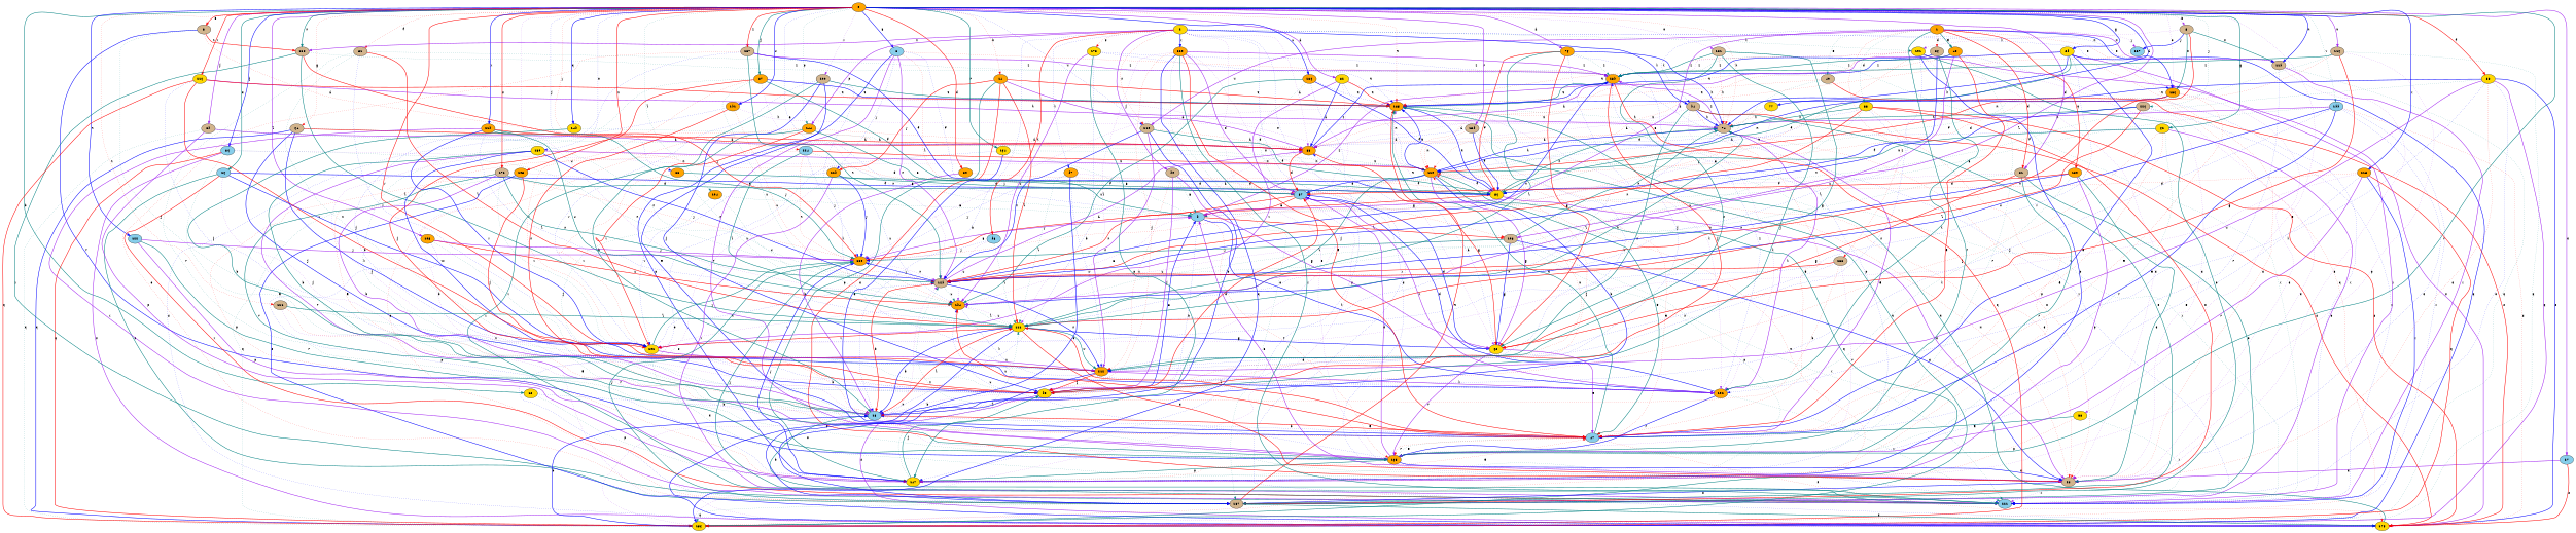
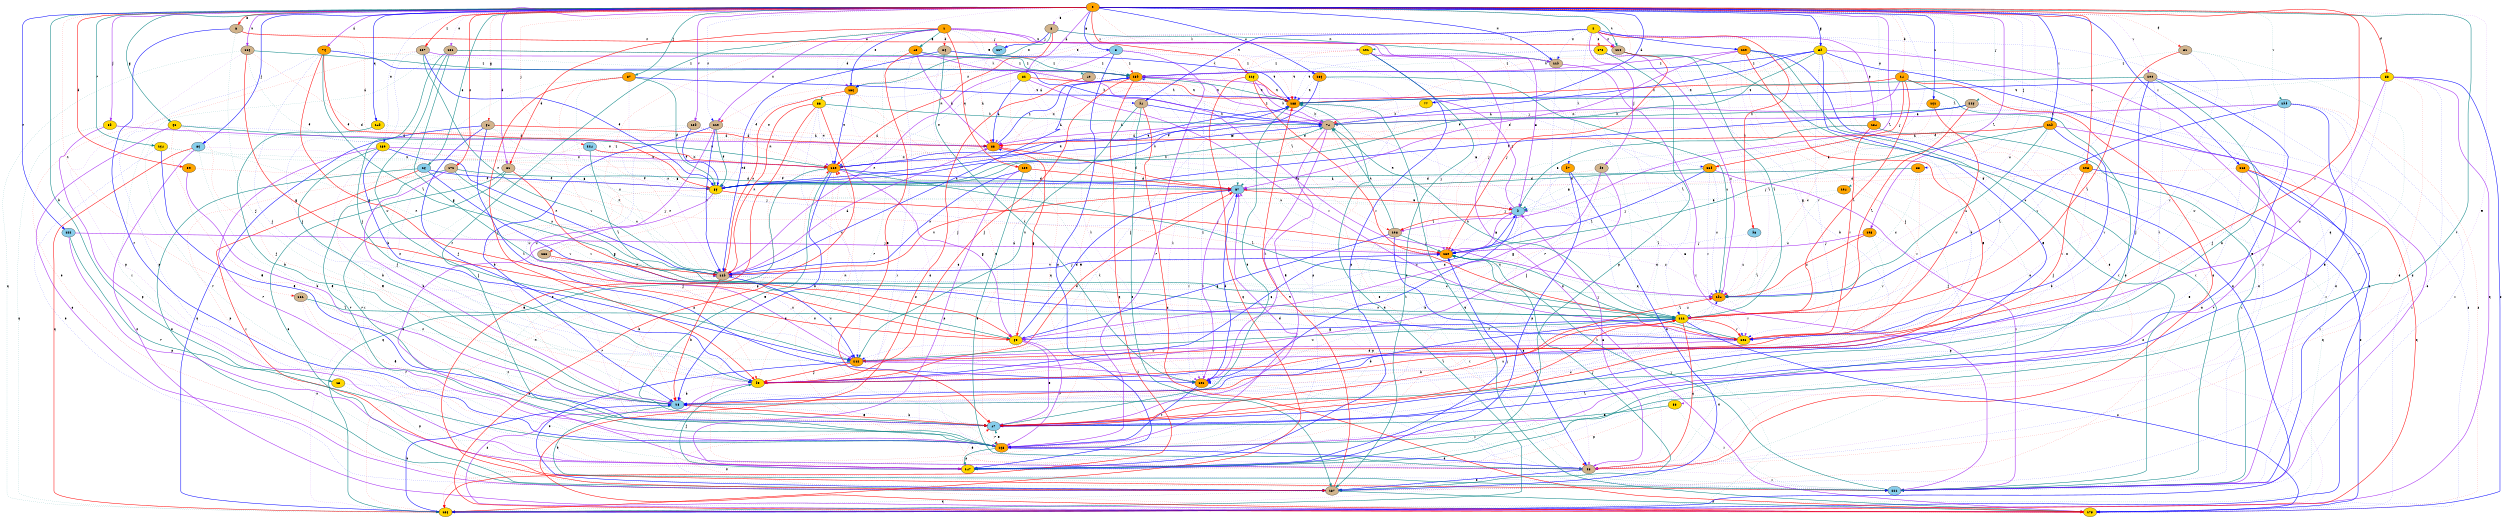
  strict digraph {
    fontname="DejaVu Sans Mono"
    node [fillcolor=orange fontname="DejaVu Sans Mono" style=filled]
    edge [color=blue fontname="DejaVu Sans Mono" style=bold]
    3 [fillcolor=tan]
    0
    5 [fillcolor=tan]
    8 [fillcolor=skyblue]
    9 [fillcolor=skyblue]
    14
    15 [fillcolor=gold]
    26 [fillcolor=skyblue]
-   27 [fillcolor=skyblue]
    30
    31 [fillcolor=tan]
    38 [fillcolor=gold]
    51 [fillcolor=tan]
    53 [fillcolor=gold]
    59 [fillcolor=gold]
    62 [fillcolor=gold]
    64 [fillcolor=tan]
    74 [fillcolor=tan]
    76
    77 [fillcolor=gold]
    82 [fillcolor=gold]
    86 [fillcolor=skyblue]
    87
    88
-   89 [fillcolor=tan]
+   89 [fillcolor=gold]
    104
    105
    108 [fillcolor=tan]
    116 [fillcolor=tan]
    119 [fillcolor=tan]
    121 [fillcolor=tan]
    122 [fillcolor=skyblue]
    128 [fillcolor=tan]
    130 [fillcolor=gold]
    131 [fillcolor=tan]
    136
-   144
+   144 [label=154]
    149 [fillcolor=gold]
    159 [fillcolor=tan]
    164 [fillcolor=gold]
    165
    172 [fillcolor=tan]
    185
    186
-   191
+   191 [label=161]
    194
    199 [fillcolor=skyblue]
    200 [fillcolor=tan]
    202 [fillcolor=gold]
    205
    210 [fillcolor=tan]
    215
    216 [fillcolor=gold]
    219
    224 [fillcolor=skyblue]
    226 [fillcolor=tan]
    237 [fillcolor=tan]
    83
    93 [fillcolor=gold]
    227 [fillcolor=skyblue]
    101 [fillcolor=gold]
    120
    56 [fillcolor=gold]
    129 [fillcolor=tan]
    147 [fillcolor=gold]
    229
    239
    18 [fillcolor=skyblue]
    102
    28 [fillcolor=tan]
    111 [fillcolor=gold]
    221 [fillcolor=skyblue]
    137 [fillcolor=tan]
    175 [fillcolor=gold]
    65 [fillcolor=gold]
    47 [fillcolor=skyblue]
    212
    156 [fillcolor=gold]
    230
    37 [fillcolor=skyblue]
    1
    33 [fillcolor=gold]
    36 [fillcolor=tan]
    40 [fillcolor=tan]
    45
    94 [fillcolor=tan]
    150
    238 [fillcolor=tan]
    2 [fillcolor=gold]
    90 [fillcolor=tan]
    97
    98 [fillcolor=skyblue]
    173 [fillcolor=gold]
    220
    3 -> 128 [color=red label=n]
    3 -> 165 [label=r]
    3 -> 83 [color=red label=i style=dotted]
    3 -> 93 [color=teal label=j style=dotted]
    0 -> 3 [color=red label=a]
    0 -> 5 [color=purple label=a style=dotted]
    0 -> 8 [label=a]
    0 -> 9 [label=a style=dotted]
    0 -> 14 [color=red label=b style=dotted]
    0 -> 15 [color=teal label=b]
    0 -> 26 [color=teal label=c]
-   0 -> 27 [color=purple label=c]
    0 -> 30 [color=red label=d]
    0 -> 31 [color=purple label=d]
    0 -> 38 [color=purple label=e style=dotted]
    0 -> 51 [color=red label=f style=dotted]
    0 -> 53 [color=red label=f]
    0 -> 59 [label=g]
    0 -> 62 [color=teal label=g]
    0 -> 64 [color=red label=g style=dotted]
    0 -> 74 [color=red label=h style=dotted]
    0 -> 76 [color=purple label=i]
    0 -> 77 [label=i]
    0 -> 82 [color=purple label=i]
    0 -> 86 [label=j]
    0 -> 87 [color=teal label=j]
    0 -> 88 [label=j style=dotted]
    0 -> 89 [color=purple label=j]
    0 -> 104 [color=teal label=l style=dotted]
    0 -> 105 [color=purple label=l]
    0 -> 108 [color=purple label=l]
    0 -> 116 [color=purple label=m]
    0 -> 119 [label=m]
    0 -> 121 [color=red label=n style=dotted]
    0 -> 122 [label=n]
    0 -> 128 [color=teal label=n]
    0 -> 130 [label=o style=dotted]
    0 -> 131 [color=purple label=o style=dotted]
    0 -> 136 [color=purple label=o style=dotted]
    0 -> 144 [color=teal label=p style=dotted]
    0 -> 149 [label=q]
    0 -> 159 [color=purple label=r]
    0 -> 164 [color=teal label=r]
    0 -> 165 [color=teal label=r]
    0 -> 172 [color=red label=s]
    0 -> 185 [color=red label=t style=dotted]
    0 -> 186 [label=u]
    0 -> 191 [label=u]
    0 -> 194 [color=purple label=u style=dotted]
    0 -> 199 [color=teal label=v style=dotted]
    0 -> 200 [color=purple label=v style=dotted]
    0 -> 202 [color=red label=v]
    0 -> 205 [color=red label=w]
    0 -> 210 [label=w style=dotted]
    0 -> 215 [label=x]
    0 -> 216 [color=red label=x]
    0 -> 219 [label=x]
    0 -> 224 [color=red label=y style=dotted]
    0 -> 226 [color=teal label=y style=dotted]
    0 -> 237 [color=red label=z]
    5 -> 119 [color=teal label=m]
    5 -> 136 [color=teal label=o]
    5 -> 227 [label=y]
    5 -> 101 [color=purple label=k style=dotted]
    5 -> 120 [color=red label=m]
    8 -> 108 [color=red label=l style=dotted]
    8 -> 165 [color=purple label=r]
    8 -> 56 [label=f style=dotted]
    8 -> 129 [color=purple label=n]
    8 -> 147 [label=p]
    8 -> 229 [label=y style=dotted]
    8 -> 239 [color=red label=z style=dotted]
    9 -> 108 [color=red label=l]
    9 -> 165 [color=red label=r style=dotted]
    9 -> 83 [color=purple label=i style=dotted]
    9 -> 239 [color=purple label=z]
    9 -> 18 [label=b style=dotted]
    9 -> 102 [label=k]
    14 -> 185 [color=red label=t]
    14 -> 83 [color=purple label=i]
    14 -> 147 [color=teal label=p]
    14 -> 229 [color=red label=y]
    14 -> 28 [color=red label=c]
    14 -> 111 [color=red label=l]
    15 -> 147 [color=teal label=p style=dotted]
    15 -> 18 [label=b style=dotted]
    26 -> 202 [label=v]
    26 -> 93 [color=purple label=j style=dotted]
    26 -> 56 [label=f]
    26 -> 221 [color=red label=x]
    26 -> 137 [color=teal label=o]
-   27 -> 28 [color=purple label=c]
-   27 -> 175 [color=red label=s]
    30 -> 56 [color=red label=f style=dotted]
    30 -> 18 [color=purple label=b]
    31 -> 165 [color=teal label=r]
    31 -> 56 [color=purple label=f style=dotted]
    31 -> 129 [color=teal label=n style=dotted]
    31 -> 137 [color=teal label=o]
    31 -> 65 [color=red label=g]
    38 -> 147 [color=red label=p style=dotted]
    38 -> 221 [color=teal label=x style=dotted]
    38 -> 47 [color=teal label=e]
    51 -> 165 [color=teal label=r style=dotted]
    51 -> 202 [label=v style=dotted]
    51 -> 239 [color=teal label=z style=dotted]
    51 -> 111 [color=red label=l]
    51 -> 212 [color=teal label=w style=dotted]
    53 -> 185 [label=t]
    53 -> 56 [color=teal label=f style=dotted]
-   53 -> 102 [label=k style=dotted]
+   53 -> 102 [label=q style=dotted]
    53 -> 28 [color=red label=c style=dotted]
    53 -> 137 [label=o style=dotted]
    53 -> 175 [label=s]
    53 -> 212 [color=purple label=w]
    53 -> 156 [color=purple label=q]
    59 -> 74 [label=h]
    59 -> 202 [label=v style=dotted]
    59 -> 120 [color=red label=m style=dotted]
    59 -> 56 [color=teal label=f]
    59 -> 239 [label=z]
    59 -> 28 [color=red label=c style=dotted]
    59 -> 221 [color=purple label=x]
    59 -> 47 [label=e]
    59 -> 156 [label=q]
    62 -> 165 [color=teal label=r style=dotted]
    62 -> 83 [label=i style=dotted]
    62 -> 93 [color=red label=j style=dotted]
    62 -> 120 [color=teal label=m]
    62 -> 137 [color=purple label=o]
    62 -> 47 [color=red label=e style=dotted]
    64 -> 83 [color=red label=i]
    64 -> 93 [label=j]
    64 -> 129 [color=teal label=n style=dotted]
    64 -> 102 [label=k]
    64 -> 156 [label=q]
    74 -> 83 [color=red label=i style=dotted]
    74 -> 239 [color=purple label=z]
    74 -> 102 [color=purple label=k]
    74 -> 28 [color=red label=c style=dotted]
    74 -> 111 [label=l style=dotted]
    74 -> 47 [color=purple label=e]
    76 -> 74 [label=h]
    76 -> 93 [label=j style=dotted]
    76 -> 56 [color=red label=f]
    76 -> 147 [label=p style=dotted]
    76 -> 239 [color=teal label=z style=dotted]
    76 -> 111 [color=teal label=l]
    76 -> 65 [color=red label=g]
    77 -> 9 [color=purple label=a style=dotted]
    77 -> 74 [color=red label=h style=dotted]
    77 -> 83 [color=purple label=i style=dotted]
    82 -> 185 [color=red label=t]
    82 -> 202 [color=purple label=v]
    82 -> 83 [label=i]
    82 -> 93 [color=purple label=j style=dotted]
    82 -> 120 [label=m style=dotted]
    82 -> 102 [color=purple label=k style=dotted]
    86 -> 120 [color=purple label=m style=dotted]
    86 -> 129 [color=teal label=n style=dotted]
    86 -> 175 [color=purple label=s]
    86 -> 47 [color=teal label=e style=dotted]
    86 -> 156 [color=red label=q]
    87 -> 185 [label=t]
    87 -> 194 [color=teal label=u style=dotted]
    87 -> 202 [color=red label=v style=dotted]
    87 -> 93 [color=red label=j]
    87 -> 120 [color=purple label=m style=dotted]
    87 -> 56 [color=teal label=f]
    87 -> 129 [color=purple label=n style=dotted]
    87 -> 18 [color=teal label=b style=dotted]
    88 -> 194 [color=teal label=u style=dotted]
    88 -> 202 [color=red label=v style=dotted]
    88 -> 56 [color=teal label=f]
    89 -> 83 [color=purple label=i]
    89 -> 120 [color=teal label=m style=dotted]
    89 -> 147 [color=purple label=p]
    89 -> 156 [color=teal label=q style=dotted]
    104 -> 9 [color=teal label=a style=dotted]
    104 -> 194 [color=teal label=u style=dotted]
    104 -> 93 [color=teal label=j style=dotted]
    105 -> 194 [color=red label=u]
    105 -> 202 [color=teal label=v style=dotted]
    105 -> 147 [label=p style=dotted]
    105 -> 230 [color=purple label=y]
    108 -> 74 [color=teal label=h]
    108 -> 185 [color=purple label=t style=dotted]
    108 -> 194 [color=purple label=u style=dotted]
    108 -> 147 [color=teal label=p style=dotted]
    108 -> 28 [label=c]
    108 -> 221 [color=teal label=x style=dotted]
    108 -> 65 [label=g]
    108 -> 230 [color=teal label=y]
    116 -> 56 [color=teal label=f style=dotted]
    116 -> 147 [color=purple label=p style=dotted]
    116 -> 239 [color=teal label=z]
    116 -> 65 [color=red label=g]
    116 -> 156 [color=teal label=q style=dotted]
    116 -> 37 [color=red label=d style=dotted]
    119 -> 165 [label=r style=dotted]
    119 -> 28 [color=purple label=c style=dotted]
    119 -> 221 [color=purple label=x]
    119 -> 156 [color=teal label=q style=dotted]
    121 -> 165 [color=purple label=r style=dotted]
    121 -> 111 [color=teal label=l]
    121 -> 47 [color=red label=e style=dotted]
    121 -> 212 [color=teal label=w style=dotted]
    122 -> 165 [color=teal label=r]
    122 -> 147 [color=purple label=p]
    122 -> 230 [color=purple label=y]
    128 -> 239 [color=teal label=z style=dotted]
    128 -> 111 [color=teal label=l]
    128 -> 221 [color=teal label=x]
    128 -> 230 [color=red label=y]
    130 -> 165 [color=purple label=r]
    130 -> 93 [color=purple label=j style=dotted]
    130 -> 120 [color=purple label=m]
    130 -> 129 [label=n]
    130 -> 18 [color=teal label=b]
    130 -> 212 [label=w]
    130 -> 37 [color=red label=d style=dotted]
    131 -> 74 [color=red label=h style=dotted]
    131 -> 93 [color=teal label=j]
    131 -> 239 [color=teal label=z]
    131 -> 221 [color=teal label=x style=dotted]
    131 -> 65 [color=teal label=g]
    131 -> 212 [color=teal label=w]
    136 -> 120 [label=m]
    136 -> 129 [color=red label=n]
    136 -> 28 [color=purple label=c style=dotted]
    136 -> 47 [color=red label=e style=dotted]
    144 -> 9 [color=teal label=a]
    144 -> 202 [color=red label=v]
    144 -> 83 [color=red label=i style=dotted]
    144 -> 221 [color=teal label=x]
    144 -> 137 [color=red label=o style=dotted]
    149 -> 83 [color=teal label=i style=dotted]
    149 -> 18 [color=teal label=b]
    159 -> 83 [label=i style=dotted]
    159 -> 120 [color=red label=m style=dotted]
    159 -> 56 [label=f]
    159 -> 221 [color=teal label=x style=dotted]
    159 -> 212 [label=w style=dotted]
    164 -> 9 [color=teal label=a style=dotted]
    164 -> 120 [color=teal label=m style=dotted]
    164 -> 137 [label=o style=dotted]
    164 -> 47 [label=e]
    165 -> 194 [label=u style=dotted]
    165 -> 147 [color=teal label=p]
    165 -> 28 [label=c]
    165 -> 47 [color=teal label=e style=dotted]
    165 -> 37 [color=purple label=d]
    172 -> 165 [color=teal label=r]
    172 -> 202 [color=teal label=v style=dotted]
    172 -> 129 [color=teal label=n]
    172 -> 147 [color=red label=p style=dotted]
    172 -> 18 [color=purple label=b]
    172 -> 230 [color=red label=y style=dotted]
    172 -> 37 [color=teal label=d]
    185 -> 74 [color=teal label=h style=dotted]
    185 -> 230 [color=purple label=y style=dotted]
    186 -> 185 [label=t style=dotted]
    186 -> 194 [color=teal label=u]
    186 -> 56 [label=f]
    186 -> 147 [label=p style=dotted]
    186 -> 37 [color=teal label=d style=dotted]
    191 -> 74 [color=purple label=h style=dotted]
    191 -> 194 [color=red label=u style=dotted]
    191 -> 175 [label=s style=dotted]
    191 -> 212 [color=red label=w]
    194 -> 9 [color=purple label=a style=dotted]
    194 -> 202 [color=purple label=v style=dotted]
    194 -> 102 [label=k style=dotted]
    194 -> 111 [color=teal label=l style=dotted]
    199 -> 9 [color=teal label=a style=dotted]
    199 -> 74 [color=purple label=h]
    199 -> 194 [label=u]
    199 -> 93 [label=j style=dotted]
    199 -> 28 [label=c style=dotted]
    199 -> 221 [label=x style=dotted]
    199 -> 175 [color=red label=s style=dotted]
    199 -> 47 [label=e]
    200 -> 185 [color=teal label=t]
    200 -> 202 [label=v style=dotted]
    200 -> 93 [label=j]
    200 -> 18 [color=teal label=b]
    200 -> 102 [label=k style=dotted]
    200 -> 47 [label=e]
    202 -> 129 [label=n style=dotted]
    202 -> 18 [color=red label=b style=dotted]
    202 -> 28 [color=teal label=c style=dotted]
    202 -> 212 [color=purple label=w]
    202 -> 230 [color=teal label=y]
    205 -> 93 [color=red label=j]
    205 -> 18 [color=purple label=b style=dotted]
    205 -> 175 [label=s]
    205 -> 156 [color=teal label=q style=dotted]
    205 -> 37 [color=purple label=d style=dotted]
    210 -> 83 [color=red label=i style=dotted]
    210 -> 56 [color=teal label=f]
    210 -> 129 [label=n]
    210 -> 18 [label=b]
    210 -> 212 [color=purple label=w]
    215 -> 165 [color=purple label=r]
    215 -> 202 [color=purple label=v style=dotted]
    215 -> 221 [label=x]
    215 -> 47 [label=e style=dotted]
    215 -> 156 [color=red label=q]
    215 -> 37 [color=red label=d style=dotted]
    216 -> 74 [color=purple label=h]
    216 -> 185 [color=red label=t]
    216 -> 202 [color=red label=v]
    216 -> 93 [label=j style=dotted]
    216 -> 156 [color=red label=q]
    219 -> 194 [color=teal label=u]
    219 -> 202 [label=v]
    219 -> 83 [color=red label=i]
    219 -> 111 [label=l style=dotted]
    219 -> 221 [color=purple label=x]
    219 -> 230 [color=teal label=y]
    224 -> 9 [color=teal label=a style=dotted]
    224 -> 120 [color=red label=m]
    224 -> 129 [color=red label=n style=dotted]
    224 -> 111 [color=teal label=l]
    224 -> 47 [color=red label=e style=dotted]
    224 -> 230 [label=y style=dotted]
    226 -> 74 [color=teal label=h]
    226 -> 56 [label=f]
    226 -> 28 [color=purple label=c style=dotted]
    226 -> 111 [color=red label=l]
    226 -> 221 [label=x style=dotted]
    237 -> 93 [label=j style=dotted]
    237 -> 56 [label=f]
    237 -> 129 [color=teal label=n]
    237 -> 239 [color=purple label=z]
    237 -> 137 [color=red label=o style=dotted]
    83 -> 120 [color=teal label=m style=dotted]
    83 -> 239 [label=z]
    83 -> 65 [color=red label=g]
    83 -> 37 [color=red label=d]
    93 -> 9 [label=a]
    93 -> 120 [color=red label=m style=dotted]
    93 -> 18 [color=purple label=b style=dotted]
    93 -> 175 [color=purple label=s]
    93 -> 37 [color=red label=d]
    227 -> 83 [color=red label=i style=dotted]
    101 -> 185 [color=red label=t style=dotted]
    101 -> 120 [color=red label=m style=dotted]
    101 -> 147 [label=p]
    101 -> 239 [color=purple label=z style=dotted]
    101 -> 28 [color=purple label=c style=dotted]
    101 -> 111 [label=l style=dotted]
    101 -> 137 [color=teal label=o]
    101 -> 175 [color=purple label=s]
    101 -> 230 [color=red label=y style=dotted]
    120 -> 74 [label=h]
    120 -> 185 [label=t]
    120 -> 56 [color=purple label=f style=dotted]
    120 -> 18 [label=b]
    120 -> 28 [color=red label=c style=dotted]
    120 -> 111 [color=teal label=l]
    120 -> 65 [color=purple label=g]
    120 -> 47 [color=teal label=e]
    120 -> 156 [color=teal label=q]
    120 -> 37 [label=d]
    56 -> 74 [color=teal label=h]
    56 -> 185 [label=t]
    56 -> 93 [color=red label=j style=dotted]
    56 -> 28 [color=purple label=c]
    56 -> 47 [color=red label=e style=dotted]
    56 -> 230 [color=red label=y]
    129 -> 194 [color=teal label=u style=dotted]
    129 -> 83 [color=purple label=i]
    129 -> 18 [color=red label=b]
    129 -> 212 [label=w]
    129 -> 230 [label=y]
    147 -> 93 [color=teal label=j]
    147 -> 111 [color=teal label=l style=dotted]
    147 -> 47 [color=red label=e style=dotted]
    147 -> 230 [label=y]
    229 -> 194 [label=u style=dotted]
    229 -> 202 [label=v style=dotted]
    229 -> 221 [color=purple label=x]
    229 -> 175 [color=purple label=s style=dotted]
    229 -> 230 [label=y]
    229 -> 37 [color=teal label=d]
    239 -> 185 [color=teal label=t]
    239 -> 93 [color=red label=j]
    239 -> 129 [label=n]
    239 -> 221 [label=x style=dotted]
    239 -> 156 [color=red label=q]
    18 -> 111 [color=red label=l]
    18 -> 47 [color=red label=e]
    102 -> 165 [label=r]
    102 -> 239 [label=z style=dotted]
    102 -> 221 [color=teal label=x style=dotted]
    102 -> 37 [label=d]
    28 -> 9 [color=purple label=a]
    28 -> 120 [color=red label=m style=dotted]
    28 -> 129 [color=teal label=n style=dotted]
    28 -> 221 [color=purple label=x style=dotted]
    28 -> 137 [label=o]
    111 -> 74 [color=teal label=h]
    111 -> 194 [color=purple label=u style=dotted]
    111 -> 202 [color=red label=v]
    111 -> 18 [label=b]
    111 -> 28 [color=red label=c]
    111 -> 175 [label=s]
    111 -> 65 [label=g]
    111 -> 212 [color=teal label=w]
    221 -> 18 [color=teal label=b]
    221 -> 230 [color=teal label=y]
    137 -> 185 [color=red label=t]
    137 -> 175 [color=teal label=s]
    137 -> 156 [color=teal label=q style=dotted]
    137 -> 230 [color=teal label=y]
    175 -> 185 [color=teal label=t]
    65 -> 165 [color=purple label=r]
    65 -> 83 [label=i style=dotted]
    65 -> 47 [color=purple label=e]
    65 -> 37 [label=d]
    47 -> 165 [color=red label=r style=dotted]
    47 -> 185 [color=teal label=t]
    47 -> 194 [color=red label=u]
    47 -> 18 [label=b style=dotted]
    47 -> 111 [color=red label=l]
    47 -> 175 [color=red label=s style=dotted]
    212 -> 93 [color=red label=j]
    212 -> 102 [color=purple label=k]
    212 -> 137 [label=o]
    156 -> 185 [color=teal label=t]
    156 -> 120 [color=red label=m style=dotted]
    156 -> 129 [color=purple label=n style=dotted]
    156 -> 18 [label=b]
    156 -> 37 [color=purple label=d style=dotted]
    230 -> 9 [color=purple label=a]
    230 -> 129 [color=purple label=n style=dotted]
    37 -> 9 [color=red label=a]
    37 -> 129 [color=red label=n]
    37 -> 102 [color=purple label=k]
    1 -> 9 [color=purple label=a]
    1 -> 31 [color=red label=d]
    1 -> 119 [color=purple label=m]
    1 -> 136 [label=o]
    1 -> 165 [color=teal label=r]
    1 -> 210 [color=purple label=w]
    1 -> 227 [color=purple label=y style=dotted]
    1 -> 156 [color=red label=q style=dotted]
    1 -> 33 [color=teal label=d style=dotted]
    1 -> 36 [color=red label=d style=dotted]
    1 -> 40 [color=teal label=e style=dotted]
    1 -> 45 [color=teal label=e]
    1 -> 94 [label=k style=dotted]
    1 -> 150 [color=red label=q]
    1 -> 238 [color=red label=z style=dotted]
    33 -> 74 [color=teal label=h]
    33 -> 194 [color=teal label=u style=dotted]
    33 -> 120 [label=m style=dotted]
    33 -> 129 [color=red label=n]
    33 -> 147 [color=red label=p style=dotted]
    33 -> 137 [color=red label=o]
    33 -> 175 [color=red label=s]
    33 -> 212 [label=w style=dotted]
    36 -> 185 [label=t]
    36 -> 129 [label=n]
    36 -> 239 [color=teal label=z style=dotted]
    36 -> 102 [color=teal label=k]
    36 -> 28 [color=purple label=c style=dotted]
    40 -> 185 [color=red label=t style=dotted]
    40 -> 175 [color=red label=s]
    40 -> 37 [color=teal label=d style=dotted]
    45 -> 165 [color=teal label=r style=dotted]
    45 -> 194 [color=purple label=u]
    45 -> 83 [color=purple label=i]
    45 -> 239 [color=teal label=z]
    45 -> 221 [label=x style=dotted]
    45 -> 47 [color=red label=e]
    94 -> 74 [label=h]
    94 -> 83 [color=purple label=i style=dotted]
    94 -> 102 [color=purple label=k style=dotted]
    94 -> 137 [color=teal label=o]
    94 -> 175 [color=red label=s]
    94 -> 47 [color=red label=e style=dotted]
    94 -> 212 [color=teal label=w]
    150 -> 129 [label=n]
    150 -> 147 [color=purple label=p]
    150 -> 102 [color=teal label=k style=dotted]
    150 -> 28 [color=teal label=c]
    150 -> 37 [color=red label=d]
    238 -> 165 [color=purple label=r style=dotted]
    238 -> 129 [color=red label=n]
    238 -> 18 [color=red label=b style=dotted]
    238 -> 212 [label=w style=dotted]
    2 -> 119 [label=m style=dotted]
    2 -> 128 [color=purple label=n]
    2 -> 136 [label=o style=dotted]
    2 -> 144 [color=purple label=p]
    2 -> 210 [color=red label=w style=dotted]
    2 -> 83 [color=purple label=i style=dotted]
    2 -> 101 [color=teal label=k style=dotted]
-   2 -> 18 [label=b style=dotted]
+   220 -> 18 [label=b style=dotted]
    2 -> 28 [color=purple label=c style=dotted]
    2 -> 221 [label=x style=dotted]
    2 -> 175 [label=s style=dotted]
    2 -> 94 [label=k]
    2 -> 90 [color=purple label=j]
    2 -> 97 [label=k style=dotted]
    2 -> 98 [color=red label=k]
    2 -> 173 [color=red label=s style=dotted]
    2 -> 220 [label=x]
    90 -> 9 [color=teal label=a style=dotted]
    90 -> 93 [color=purple label=j]
    90 -> 65 [color=purple label=g]
    90 -> 212 [color=red label=w style=dotted]
    90 -> 37 [color=red label=d style=dotted]
+   97 -> 147 [label=p]
    97 -> 111 [color=teal label=l style=dotted]
    97 -> 137 [label=o]
    97 -> 212 [label=w style=dotted]
    97 -> 230 [label=y style=dotted]
    97 -> 37 [color=purple label=d style=dotted]
    98 -> 194 [color=purple label=u style=dotted]
    98 -> 111 [color=teal label=l style=dotted]
    98 -> 230 [label=y style=dotted]
    173 -> 185 [label=t style=dotted]
    173 -> 194 [color=purple label=u]
    173 -> 147 [color=teal label=p]
    173 -> 239 [label=z style=dotted]
    173 -> 18 [label=b style=dotted]
    220 -> 93 [color=red label=j style=dotted]
    220 -> 239 [color=purple label=z]
    220 -> 111 [color=purple label=l style=dotted]
    220 -> 221 [color=teal label=x]
    220 -> 137 [color=teal label=o style=dotted]
    220 -> 65 [color=purple label=g style=dotted]
    220 -> 47 [color=red label=e]
    220 -> 156 [label=q]
    220 -> 37 [color=purple label=d]
  }
